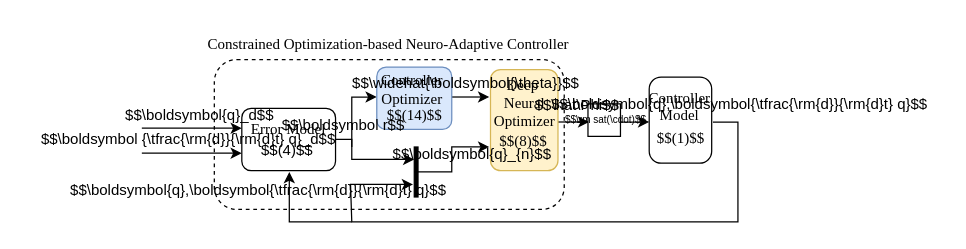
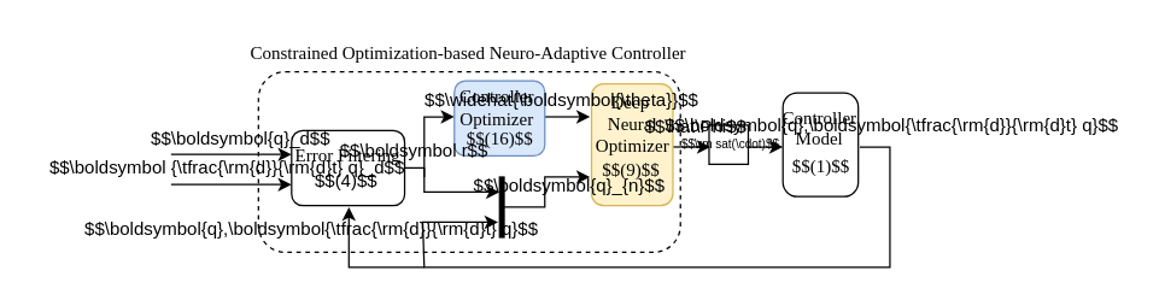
  <mxCell id="0" />
  <mxCell id="1" value="Area" style="locked=1;" parent="0" />
  <mxCell id="2" value="" style="rounded=1;whiteSpace=wrap;html=1;dashed=1;fillColor=none;" parent="1" vertex="1"><mxGeometry x="171" y="47" width="280" height="120" as="geometry" /></mxCell>
  <mxCell id="3" value="Lines" style="locked=1;" parent="0" />
  <mxCell id="4" value="" style="endArrow=classic;html=1;rounded=0;" parent="3" edge="1"><mxGeometry width="50" height="50" relative="1" as="geometry"><mxPoint x="113" y="102" as="sourcePoint" /><mxPoint x="193" y="102" as="targetPoint" /></mxGeometry></mxCell>
  <mxCell id="5" value="" style="endArrow=classic;html=1;rounded=0;" parent="3" edge="1"><mxGeometry width="50" height="50" relative="1" as="geometry"><mxPoint x="113" y="122" as="sourcePoint" /><mxPoint x="193" y="122" as="targetPoint" /></mxGeometry></mxCell>
  <mxCell id="6" value="" style="endArrow=classic;html=1;rounded=0;" parent="3" edge="1"><mxGeometry width="50" height="50" relative="1" as="geometry"><mxPoint x="265" y="111" as="sourcePoint" /><mxPoint x="331" y="127" as="targetPoint" /><Array as="points"><mxPoint x="281" y="111" /><mxPoint x="281" y="127" /></Array></mxGeometry></mxCell>
  <mxCell id="7" value="" style="endArrow=classic;html=1;rounded=0;" parent="3" edge="1"><mxGeometry width="50" height="50" relative="1" as="geometry"><mxPoint x="446" y="97" as="sourcePoint" /><mxPoint x="471" y="97" as="targetPoint" /></mxGeometry></mxCell>
  <mxCell id="8" value="" style="endArrow=classic;html=1;rounded=0;" parent="3" edge="1"><mxGeometry width="50" height="50" relative="1" as="geometry"><mxPoint x="570" y="97" as="sourcePoint" /><mxPoint x="330" y="147" as="targetPoint" /><Array as="points"><mxPoint x="590" y="97" /><mxPoint x="590" y="177" /><mxPoint x="281" y="177" /><mxPoint x="280" y="147" /></Array></mxGeometry></mxCell>
  <mxCell id="9" value="" style="endArrow=classic;html=1;rounded=0;" parent="3" edge="1"><mxGeometry width="50" height="50" relative="1" as="geometry"><mxPoint x="331" y="137" as="sourcePoint" /><mxPoint x="391" y="117" as="targetPoint" /><Array as="points"><mxPoint x="361" y="137" /><mxPoint x="361" y="117" /></Array></mxGeometry></mxCell>
  <mxCell id="10" value="" style="endArrow=classic;html=1;rounded=0;" parent="3" edge="1"><mxGeometry width="50" height="50" relative="1" as="geometry"><mxPoint x="281" y="177" as="sourcePoint" /><mxPoint x="231" y="137" as="targetPoint" /><Array as="points"><mxPoint x="231" y="177" /></Array></mxGeometry></mxCell>
  <mxCell id="11" value="" style="endArrow=classic;html=1;rounded=0;" parent="3" edge="1"><mxGeometry width="50" height="50" relative="1" as="geometry"><mxPoint x="281" y="117" as="sourcePoint" /><mxPoint x="301" y="77" as="targetPoint" /><Array as="points"><mxPoint x="281" y="77" /></Array></mxGeometry></mxCell>
  <mxCell id="12" value="" style="endArrow=classic;html=1;rounded=0;" parent="3" edge="1"><mxGeometry width="50" height="50" relative="1" as="geometry"><mxPoint x="461" y="97" as="sourcePoint" /><mxPoint x="519" y="97" as="targetPoint" /></mxGeometry></mxCell>
  <mxCell id="13" value="" style="endArrow=classic;html=1;rounded=0;" parent="3" edge="1"><mxGeometry width="50" height="50" relative="1" as="geometry"><mxPoint x="361" y="77" as="sourcePoint" /><mxPoint x="391" y="77" as="targetPoint" /></mxGeometry></mxCell>
  <mxCell id="14" value="Blocks" style="locked=1;" parent="0" />
  <mxCell id="15" value="" style="rounded=1;whiteSpace=wrap;html=1;arcSize=19;" parent="14" vertex="1"><mxGeometry x="519" y="61" width="50" height="69" as="geometry" /></mxCell>
  <mxCell id="16" value="" style="rounded=0;whiteSpace=wrap;html=1;fillColor=#000000;rotation=-180;" parent="14" vertex="1"><mxGeometry x="331" y="117" width="3" height="40" as="geometry" /></mxCell>
  <mxCell id="17" value="" style="rounded=1;whiteSpace=wrap;html=1;" parent="14" vertex="1"><mxGeometry x="193" y="86" width="75" height="50" as="geometry" /></mxCell>
  <mxCell id="18" value="" style="rounded=1;whiteSpace=wrap;html=1;fillColor=#dae8fc;strokeColor=#6c8ebf;" parent="14" vertex="1"><mxGeometry x="301" y="53" width="60" height="50" as="geometry" /></mxCell>
  <mxCell id="19" value="" style="rounded=1;whiteSpace=wrap;html=1;fillColor=#fff2cc;strokeColor=#d6b656;" parent="14" vertex="1"><mxGeometry x="392" y="55" width="54" height="81" as="geometry" /></mxCell>
  <mxCell id="20" value="" style="whiteSpace=wrap;html=1;aspect=fixed;" parent="14" vertex="1"><mxGeometry x="470" y="82.5" width="26" height="26" as="geometry" /></mxCell>
  <mxCell id="21" value="Math" style="" parent="0" />
  <mxCell id="22" value="$$\boldsymbol{q}_d$$" style="text;html=1;align=center;verticalAlign=middle;resizable=0;points=[];autosize=1;strokeColor=none;fillColor=none;" parent="21" vertex="1"><mxGeometry x="89" y="77" width="140" height="30" as="geometry" /></mxCell>
  <mxCell id="23" value="$$\boldsymbol&amp;nbsp;{\tfrac{\rm{d}}{\rm{d}t}&amp;nbsp;q}_d$$" style="text;html=1;align=center;verticalAlign=middle;resizable=0;points=[];autosize=1;strokeColor=none;fillColor=none;" parent="21" vertex="1"><mxGeometry x="20" y="96" width="260" height="30" as="geometry" /></mxCell>
  <mxCell id="24" value="$$\widehat{\boldsymbol{\theta}}$$" style="text;html=1;align=center;verticalAlign=middle;resizable=0;points=[];autosize=1;strokeColor=none;fillColor=none;" parent="21" vertex="1"><mxGeometry x="272" y="51" width="200" height="30" as="geometry" /></mxCell>
  <mxCell id="25" value="$$\boldsymbol r$$" style="text;html=1;align=center;verticalAlign=middle;resizable=0;points=[];autosize=1;strokeColor=none;fillColor=none;" parent="21" vertex="1"><mxGeometry x="214" y="85" width="120" height="30" as="geometry" /></mxCell>
  <mxCell id="26" value="$$\rm sat(\cdot)$$" style="text;html=1;align=center;verticalAlign=middle;resizable=0;points=[];autosize=1;strokeColor=none;fillColor=none;fontSize=8;" parent="21" vertex="1"><mxGeometry x="439" y="85" width="90" height="20" as="geometry" /></mxCell>
  <mxCell id="27" value="$$\boldsymbol{q}_{n}$$" style="text;html=1;align=center;verticalAlign=middle;resizable=0;points=[];autosize=1;strokeColor=none;fillColor=none;" parent="21" vertex="1"><mxGeometry x="302" y="108" width="150" height="30" as="geometry" /></mxCell>
  <mxCell id="28" value="$$\boldsymbol{q},\boldsymbol{\tfrac{\rm{d}}{\rm{d}t} q}$$" style="text;html=1;align=center;verticalAlign=middle;resizable=0;points=[];autosize=1;strokeColor=none;fillColor=none;" parent="21" vertex="1"><mxGeometry x="46" y="137" width="320" height="30" as="geometry" /></mxCell>
  <mxCell id="29" value="$$\hat\Phi$$" style="text;html=1;align=center;verticalAlign=middle;resizable=0;points=[];autosize=1;strokeColor=none;fillColor=none;fontSize=12;" parent="21" vertex="1"><mxGeometry x="416" y="69" width="90" height="30" as="geometry" /></mxCell>
  <mxCell id="30" value="$$\boldsymbol{q},\boldsymbol{\tfrac{\rm{d}}{\rm{d}t} q}$$" style="text;html=1;align=center;verticalAlign=middle;resizable=0;points=[];autosize=1;strokeColor=none;fillColor=none;" parent="21" vertex="1"><mxGeometry x="431" y="68" width="320" height="30" as="geometry" /></mxCell>
  <mxCell id="31" value="Names" style="locked=1;" parent="0" />
  <mxCell id="32" value="Controller&lt;div&gt;Optimizer&lt;/div&gt;" style="text;html=1;align=center;verticalAlign=middle;resizable=0;points=[];autosize=1;strokeColor=none;fillColor=none;fontFamily=Times New Roman;" parent="31" vertex="1"><mxGeometry x="294" y="51" width="70" height="40" as="geometry" /></mxCell>
  <mxCell id="33" value="Deep&amp;nbsp;&lt;div&gt;Neural&lt;div&gt;Optimizer&lt;/div&gt;&lt;/div&gt;" style="text;html=1;align=center;verticalAlign=middle;resizable=0;points=[];autosize=1;strokeColor=none;fillColor=none;fontFamily=Times New Roman;" parent="31" vertex="1"><mxGeometry x="384" y="52" width="70" height="60" as="geometry" /></mxCell>
  <mxCell id="34" value="&lt;div&gt;Controller&lt;/div&gt;&lt;div&gt;Model&lt;/div&gt;&lt;div&gt;&lt;br&gt;&lt;/div&gt;" style="text;html=1;align=center;verticalAlign=middle;resizable=0;points=[];autosize=1;strokeColor=none;fillColor=none;fontFamily=Times New Roman;" parent="31" vertex="1"><mxGeometry x="513" y="62" width="60" height="60" as="geometry" /></mxCell>
  <mxCell id="35" value="$$(1)$$" style="text;html=1;align=center;verticalAlign=middle;resizable=0;points=[];autosize=1;strokeColor=none;fillColor=none;fontFamily=Times New Roman;" parent="31" vertex="1"><mxGeometry x="514" y="95" width="60" height="30" as="geometry" /></mxCell>
- <mxCell id="36" value="$$(8)$$" style="text;html=1;align=center;verticalAlign=middle;resizable=0;points=[];autosize=1;strokeColor=none;fillColor=none;fontFamily=Times New Roman;" parent="31" vertex="1"><mxGeometry x="388" y="98" width="60" height="30" as="geometry" /></mxCell>
- <mxCell id="37" value="$$(14)$$" style="text;html=1;align=center;verticalAlign=middle;resizable=0;points=[];autosize=1;strokeColor=none;fillColor=none;fontFamily=Times New Roman;" parent="31" vertex="1"><mxGeometry x="296" y="77" width="70" height="30" as="geometry" /></mxCell>
+ <mxCell id="36" value="$$(9)$$" style="text;html=1;align=center;verticalAlign=middle;resizable=0;points=[];autosize=1;strokeColor=none;fillColor=none;fontFamily=Times New Roman;" parent="31" vertex="1"><mxGeometry x="388" y="98" width="60" height="30" as="geometry" /></mxCell>
+ <mxCell id="37" value="$$(16)$$" style="text;html=1;align=center;verticalAlign=middle;resizable=0;points=[];autosize=1;strokeColor=none;fillColor=none;fontFamily=Times New Roman;" parent="31" vertex="1"><mxGeometry x="296" y="77" width="70" height="30" as="geometry" /></mxCell>
  <mxCell id="38" value="$$(4)$$" style="text;html=1;align=center;verticalAlign=middle;resizable=0;points=[];autosize=1;strokeColor=none;fillColor=none;" parent="31" vertex="1"><mxGeometry x="199" y="105" width="60" height="30" as="geometry" /></mxCell>
- <mxCell id="39" value="Error Model" style="text;html=1;align=center;verticalAlign=middle;resizable=0;points=[];autosize=1;strokeColor=none;fillColor=none;fontFamily=Times New Roman;" parent="31" vertex="1"><mxGeometry x="185" y="88" width="90" height="30" as="geometry" /></mxCell>
+ <mxCell id="39" value="Error Filtering" style="text;html=1;align=center;verticalAlign=middle;resizable=0;points=[];autosize=1;strokeColor=none;fillColor=none;fontFamily=Times New Roman;" parent="31" vertex="1"><mxGeometry x="185" y="88" width="90" height="30" as="geometry" /></mxCell>
  <mxCell id="40" value="Constrained Optimization-based Neuro-Adaptive Controller" style="text;html=1;align=center;verticalAlign=middle;resizable=0;points=[];autosize=1;strokeColor=none;fillColor=none;fontFamily=Times New Roman;" parent="31" vertex="1"><mxGeometry x="155" y="20" width="310" height="30" as="geometry" /></mxCell>
